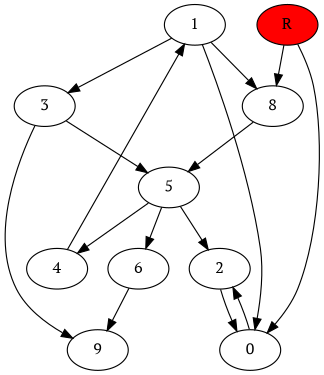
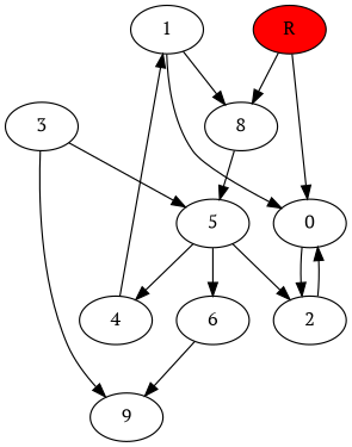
  digraph {
    fontname="PT Serif"
    node [fontname="PT Serif"]
    edge [fontname="PT Serif"]
    1
    3
    n3 [label=0]
    8
    5
    9
    2
    4
    6
    R [fillcolor="#ff0000" style=filled]
-   1 -> 3
    1 -> n3
    1 -> 8
    3 -> 5
    3 -> 9
    n3 -> 2
    8 -> 5
    5 -> 2
    5 -> 4
    5 -> 6
    2 -> n3
    4 -> 1
    6 -> 9
    R -> n3
    R -> 8
  }
